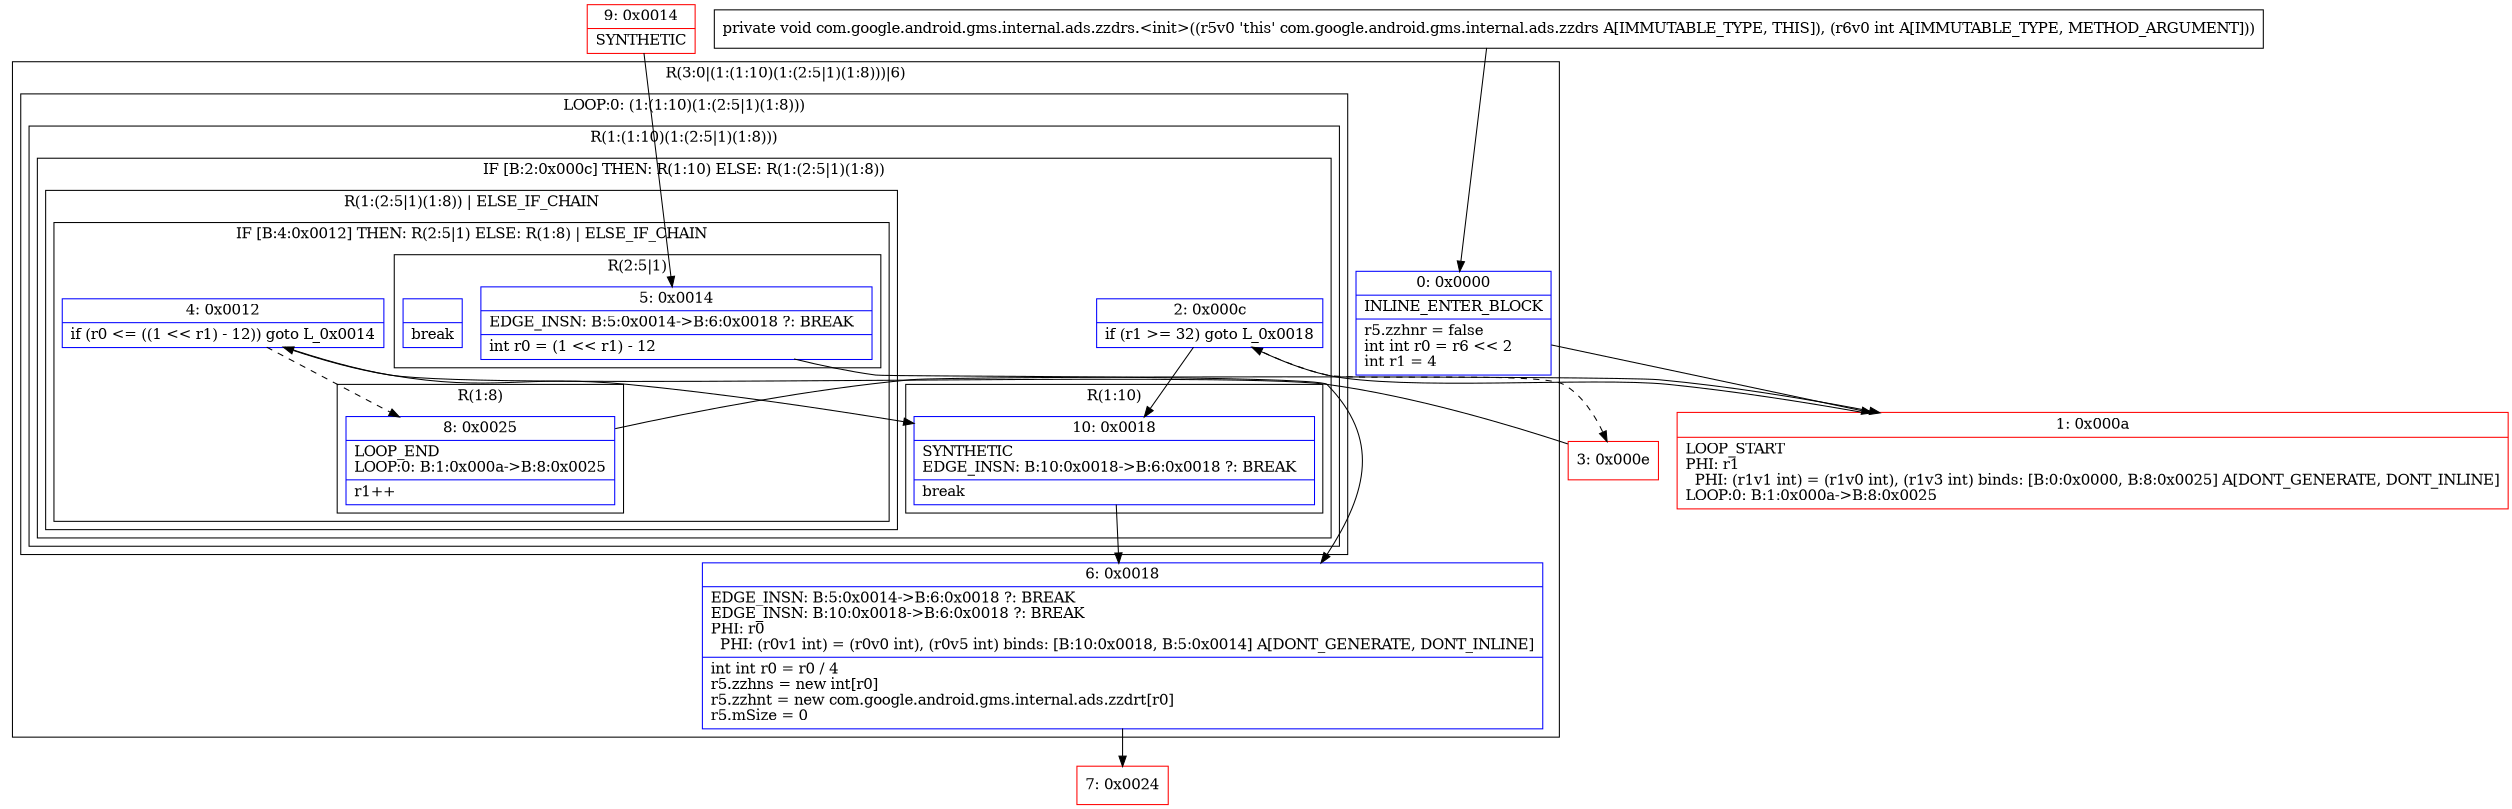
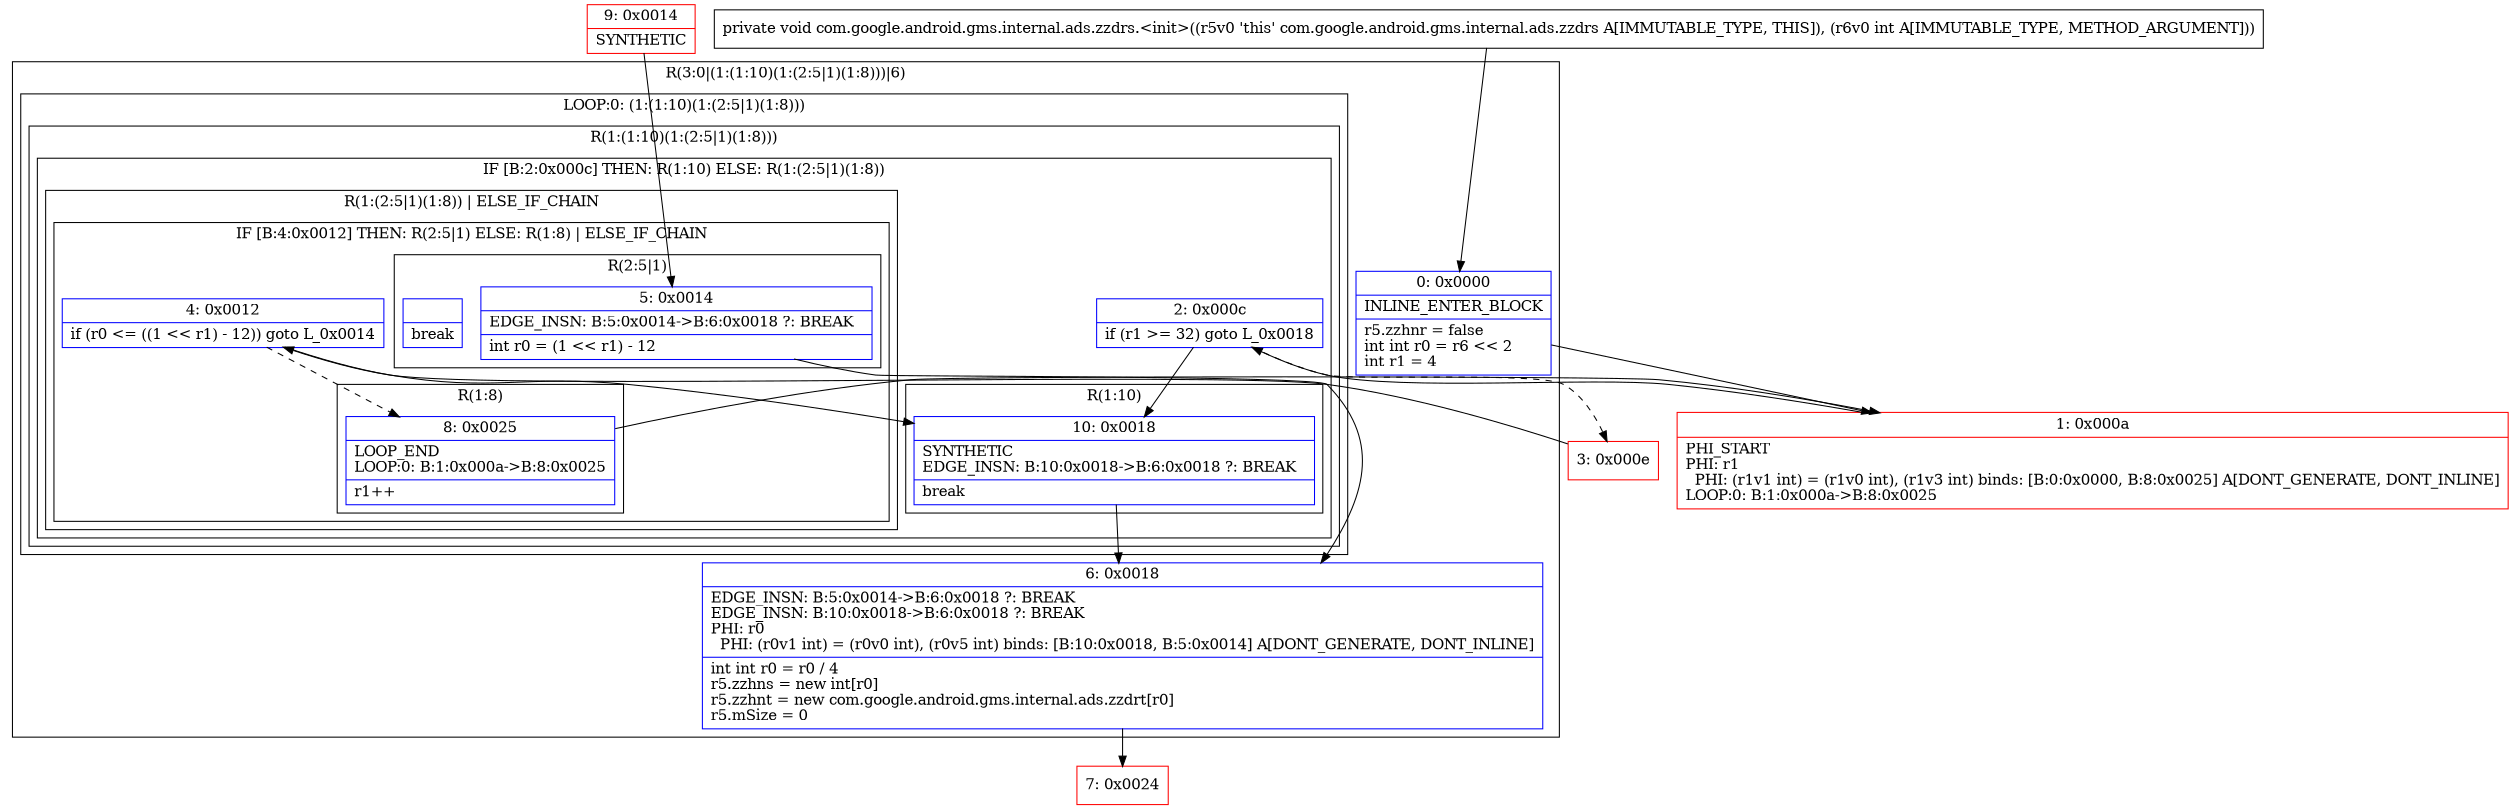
  digraph {
    node [color=blue shape=record]
    n1 [label="{10\:\ 0x0018|SYNTHETIC\lEDGE_INSN: B:10:0x0018\-\>B:6:0x0018 ?: BREAK  \l|break\l}"]
    n2 [label="{5\:\ 0x0014|EDGE_INSN: B:5:0x0014\-\>B:6:0x0018 ?: BREAK  \l|int r0 = (1 \<\< r1) \- 12\l}"]
    n3 [label="{|break\l}"]
    n4 [label="{8\:\ 0x0025|LOOP_END\lLOOP:0: B:1:0x000a\-\>B:8:0x0025\l|r1++\l}"]
    n5 [label="{4\:\ 0x0012|if (r0 \<= ((1 \<\< r1) \- 12)) goto L_0x0014\l}"]
    n6 [label="{2\:\ 0x000c|if (r1 \>= 32) goto L_0x0018\l}"]
    n7 [label="{0\:\ 0x0000|INLINE_ENTER_BLOCK\l|r5.zzhnr = false\lint int r0 = r6 \<\< 2\lint r1 = 4\l}"]
    n8 [label="{6\:\ 0x0018|EDGE_INSN: B:5:0x0014\-\>B:6:0x0018 ?: BREAK  \lEDGE_INSN: B:10:0x0018\-\>B:6:0x0018 ?: BREAK  \lPHI: r0 \l  PHI: (r0v1 int) = (r0v0 int), (r0v5 int) binds: [B:10:0x0018, B:5:0x0014] A[DONT_GENERATE, DONT_INLINE]\l|int int r0 = r0 \/ 4\lr5.zzhns = new int[r0]\lr5.zzhnt = new com.google.android.gms.internal.ads.zzdrt[r0]\lr5.mSize = 0\l}"]
-   n9 [color=red label="{1\:\ 0x000a|LOOP_START\lPHI: r1 \l  PHI: (r1v1 int) = (r1v0 int), (r1v3 int) binds: [B:0:0x0000, B:8:0x0025] A[DONT_GENERATE, DONT_INLINE]\lLOOP:0: B:1:0x000a\-\>B:8:0x0025\l}"]
+   n9 [color=red label="{1\:\ 0x000a|PHI_START\lPHI: r1 \l  PHI: (r1v1 int) = (r1v0 int), (r1v3 int) binds: [B:0:0x0000, B:8:0x0025] A[DONT_GENERATE, DONT_INLINE]\lLOOP:0: B:1:0x000a\-\>B:8:0x0025\l}"]
    n10 [color=red label="{3\:\ 0x000e}"]
    n11 [color=red label="{7\:\ 0x0024}"]
    n12 [color=red label="{9\:\ 0x0014|SYNTHETIC\l}"]
    n13 [label="{private void com.google.android.gms.internal.ads.zzdrs.\<init\>((r5v0 'this' com.google.android.gms.internal.ads.zzdrs A[IMMUTABLE_TYPE, THIS]), (r6v0 int A[IMMUTABLE_TYPE, METHOD_ARGUMENT])) }" color=""]
    subgraph cluster_1 {
      label="R(3:0|(1:(1:10)(1:(2:5|1)(1:8)))|6)"
      n7
      n8
      subgraph cluster_2 {
        label="LOOP:0: (1:(1:10)(1:(2:5|1)(1:8)))"
        subgraph cluster_3 {
          label="R(1:(1:10)(1:(2:5|1)(1:8)))"
          subgraph cluster_4 {
            label="IF [B:2:0x000c] THEN: R(1:10) ELSE: R(1:(2:5|1)(1:8))"
            n6
            subgraph cluster_5 {
              label="R(1:10)"
              n1
            }
            subgraph cluster_6 {
              label="R(1:(2:5|1)(1:8)) | ELSE_IF_CHAIN\l"
              subgraph cluster_7 {
                label="IF [B:4:0x0012] THEN: R(2:5|1) ELSE: R(1:8) | ELSE_IF_CHAIN\l"
                n5
                subgraph cluster_8 {
                  label="R(2:5|1)"
                  n2
                  n3
                }
                subgraph cluster_9 {
                  label="R(1:8)"
                  n4
                }
              }
            }
          }
        }
      }
    }
    n1 -> n8
    n2 -> n8
    n4 -> n9
    n5 -> n1
    n5 -> n4 [style=dashed]
    n6 -> n1
    n6 -> n10 [style=dashed]
    n7 -> n9
    n8 -> n11
    n9 -> n6
    n10 -> n5
    n12 -> n2
    n13 -> n7
  }
